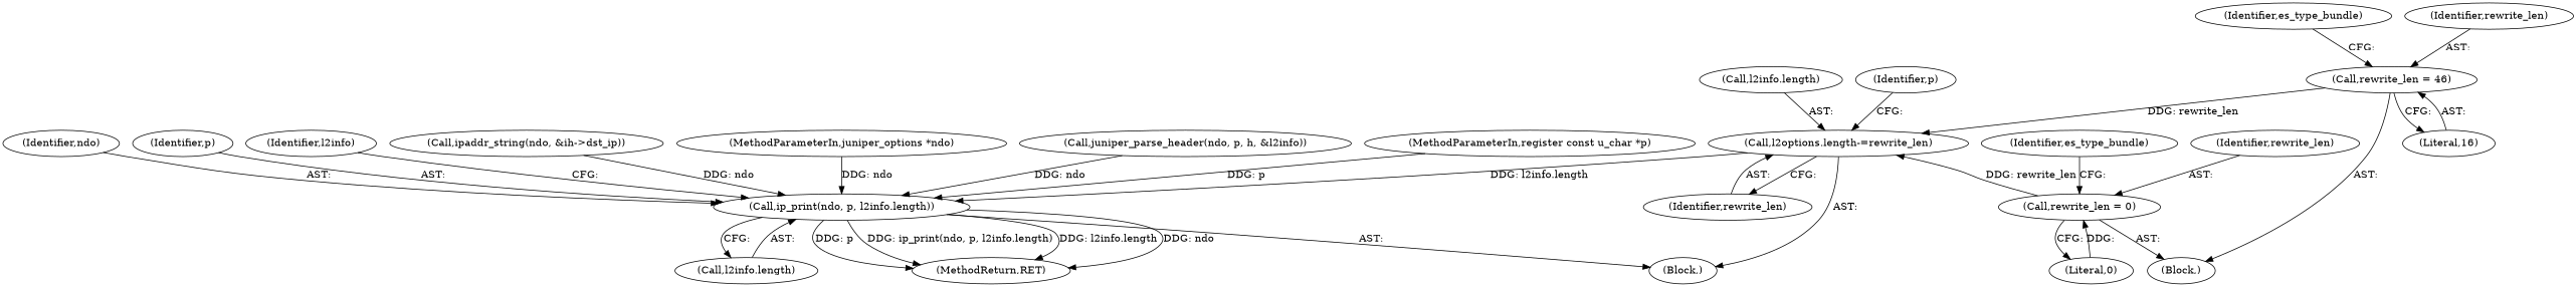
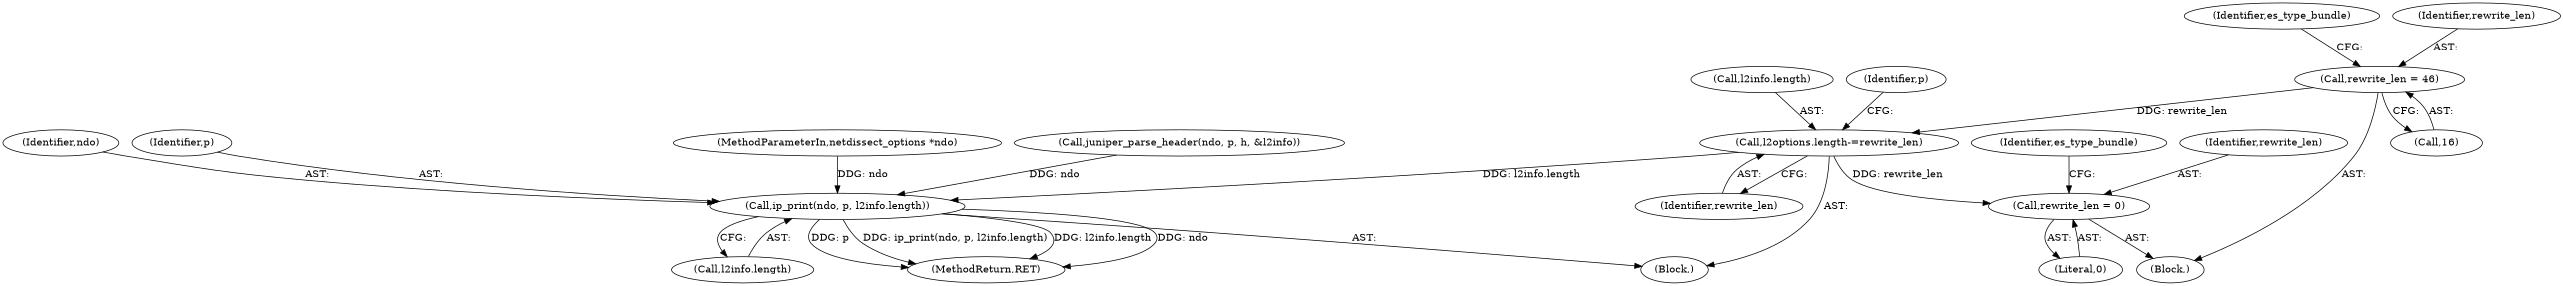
  digraph {
    n1 [label="(Call,l2options.length-=rewrite_len)"]
    n2 [label="(Call,ip_print(ndo, p, l2info.length))"]
    n3 [label="(Identifier,rewrite_len)"]
    n4 [label="(Block,)"]
    n5 [label="(MethodReturn,RET)"]
    n6 [label="(Call,l2info.length)"]
    n7 [label="(Call,rewrite_len = 46)"]
-   n8 [label="(Literal,16)"]
+   n8 [label="(Call,16)"]
    n9 [label="(Block,)"]
    n10 [label="(Call,rewrite_len = 0)"]
    n11 [label="(Literal,0)"]
    n12 [label="(Call,juniper_parse_header(ndo, p, h, &l2info))"]
    n13 [label="(Identifier,es_type_bundle)"]
    n14 [label="(Identifier,rewrite_len)"]
    n15 [label="(Call,l2info.length)"]
-   n16 [label="(MethodParameterIn,register const u_char *p)"]
    n17 [label="(Identifier,ndo)"]
    n18 [label="(Identifier,p)"]
-   n19 [label="(Identifier,l2info)"]
-   n20 [label="(Call,ipaddr_string(ndo, &ih->dst_ip))"]
    n21 [label="(Identifier,es_type_bundle)"]
-   n22 [label="(MethodParameterIn,juniper_options *ndo)"]
+   n22 [label="(MethodParameterIn,netdissect_options *ndo)"]
    n23 [label="(Identifier,rewrite_len)"]
    n24 [label="(Identifier,p)"]
    n1 -> n2 [label="DDG: l2info.length"]
    n1 -> n3 [label="CFG: "]
    n1 -> n4 [label="AST: "]
    n2 -> n4 [label="AST: "]
    n2 -> n5 [label="DDG: l2info.length"]
    n2 -> n5 [label="DDG: ndo"]
    n2 -> n5 [label="DDG: p"]
    n2 -> n5 [label="DDG: ip_print(ndo, p, l2info.length)"]
    n2 -> n6 [label="CFG: "]
    n3 -> n1 [label="AST: "]
    n6 -> n2 [label="AST: "]
    n7 -> n1 [label="DDG: rewrite_len"]
    n7 -> n8 [label="CFG: "]
    n7 -> n9 [label="AST: "]
    n8 -> n7 [label="AST: "]
-   n10 -> n1 [label="DDG: rewrite_len"]
+   n1 -> n10 [label="DDG: rewrite_len"]
    n10 -> n9 [label="AST: "]
-   n10 -> n11 [label="CFG: "]
-   n11 -> n10 [label="DDG: "]
+   n10 -> n11 [label="AST: "]
+   n11 -> n10 [label="AST: "]
    n12 -> n2 [label="DDG: ndo"]
    n13 -> n7 [label="CFG: "]
    n14 -> n7 [label="AST: "]
    n15 -> n1 [label="AST: "]
-   n16 -> n2 [label="DDG: p"]
    n17 -> n2 [label="AST: "]
    n18 -> n2 [label="AST: "]
-   n19 -> n2 [label="CFG: "]
-   n20 -> n2 [label="DDG: ndo"]
    n21 -> n10 [label="CFG: "]
    n22 -> n2 [label="DDG: ndo"]
    n23 -> n10 [label="AST: "]
    n24 -> n1 [label="CFG: "]
  }
